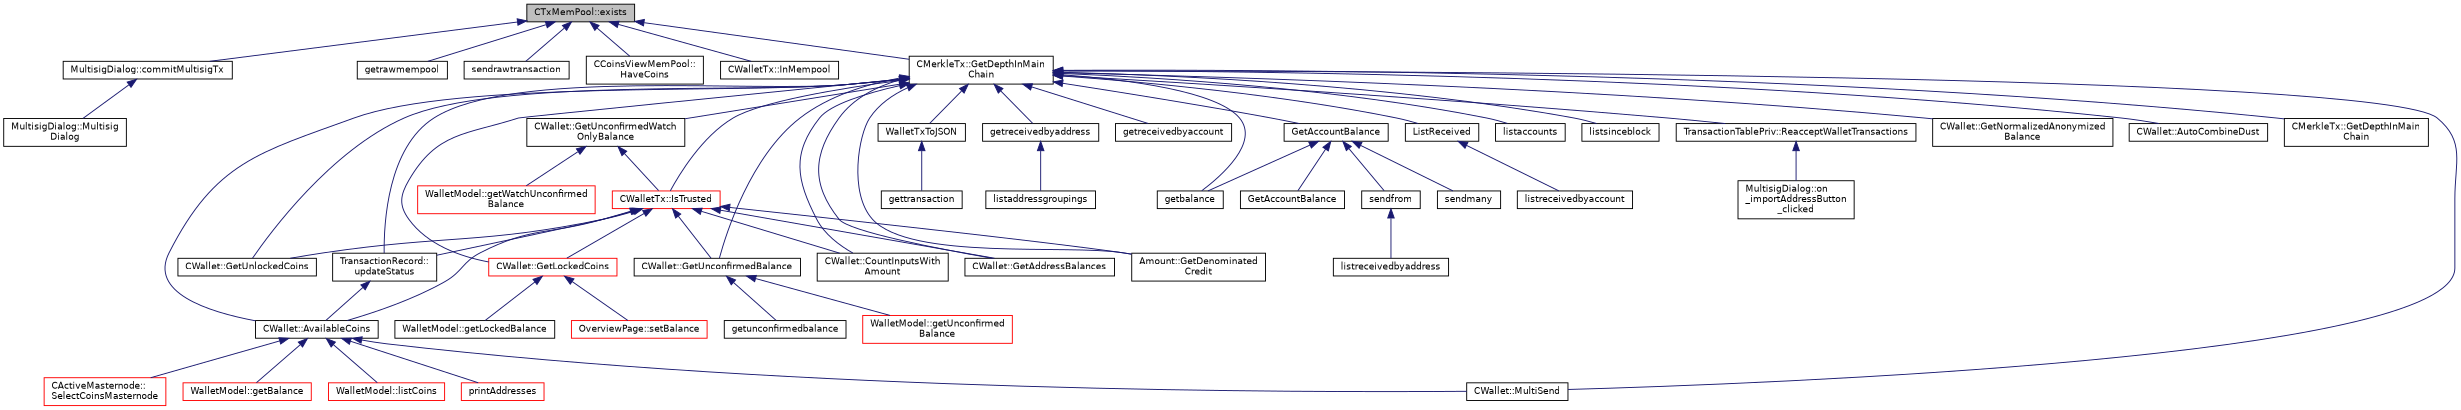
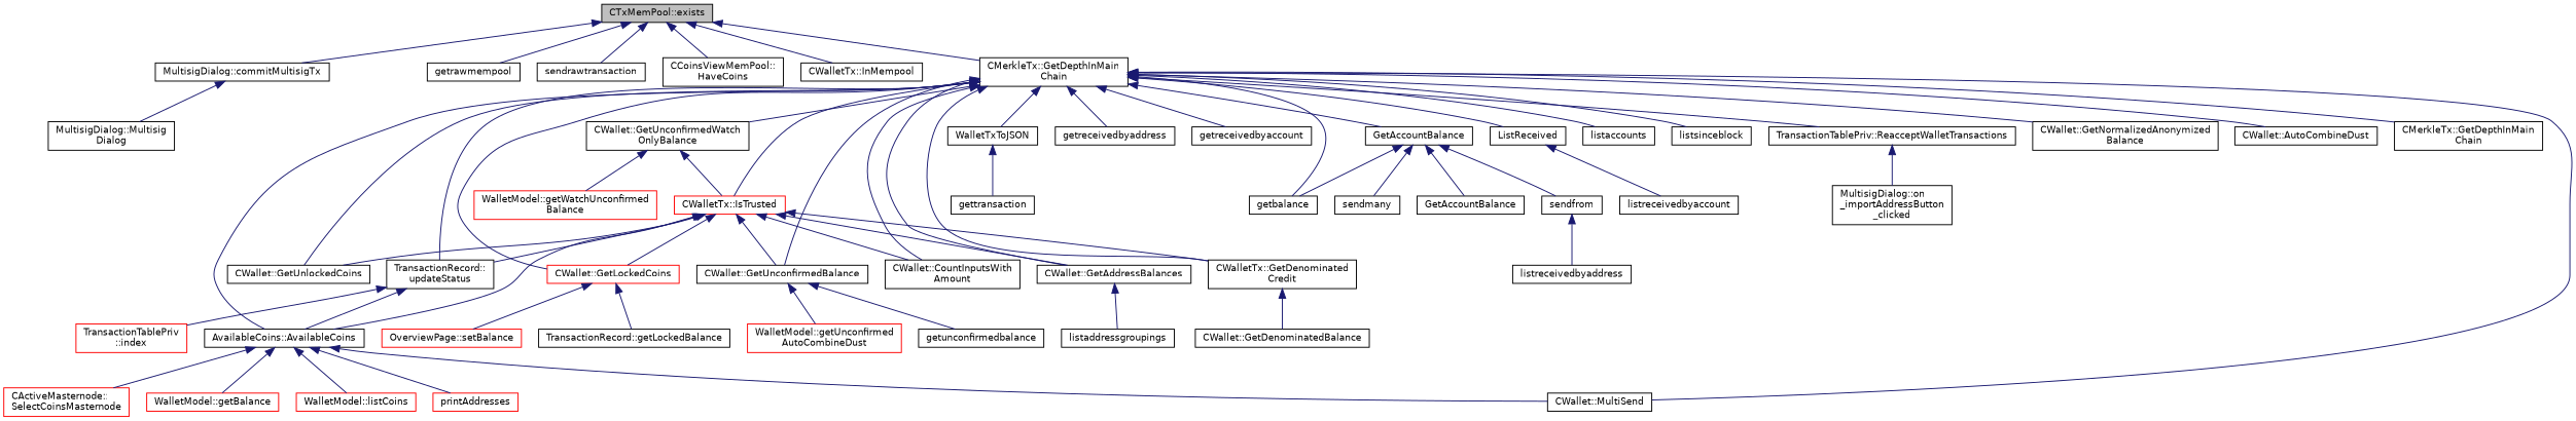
  digraph {
    rankdir=TB
    node [color=black fillcolor=white fontname=Helvetica fontsize=10 shape=record style=filled]
    edge [color=midnightblue dir=back fontname=Helvetica fontsize=10 labelfontname=Helvetica labelfontsize=10 style=solid]
    n1 [fillcolor=grey75 fontcolor=black height=0.2 label="CTxMemPool::exists" width=0.4]
    n2 [height=0.2 label="MultisigDialog::commitMultisigTx" width=0.4]
    n3 [height=0.2 label=getrawmempool width=0.4]
    n4 [height=0.2 label=sendrawtransaction width=0.4]
    n5 [height=0.2 label="CCoinsViewMemPool::\lHaveCoins" width=0.4]
    n6 [height=0.2 label="CWalletTx::InMempool" width=0.4]
    n7 [height=0.2 label="CMerkleTx::GetDepthInMain\lChain" width=0.4]
    n8 [height=0.2 label="MultisigDialog::Multisig\lDialog" width=0.4]
-   n9 [height=0.2 label="CWallet::AvailableCoins" width=0.4]
+   n9 [height=0.2 label="AvailableCoins::AvailableCoins" width=0.4]
    n10 [height=0.2 label="CWallet::MultiSend" width=0.4]
    n11 [height=0.2 label="TransactionRecord::\lupdateStatus" width=0.4]
    n12 [height=0.2 label=WalletTxToJSON width=0.4]
    n13 [height=0.2 label=getreceivedbyaddress width=0.4]
    n14 [height=0.2 label=getreceivedbyaccount width=0.4]
    n15 [height=0.2 label=GetAccountBalance width=0.4]
    n16 [height=0.2 label=getbalance width=0.4]
    n17 [height=0.2 label=ListReceived width=0.4]
    n18 [height=0.2 label=listaccounts width=0.4]
    n19 [height=0.2 label=listsinceblock width=0.4]
    n20 [height=0.2 label="TransactionTablePriv::ReacceptWalletTransactions" width=0.4]
    n21 [height=0.2 label="CWallet::GetUnlockedCoins" width=0.4]
    n22 [color=red height=0.2 label="CWallet::GetLockedCoins" width=0.4]
    n23 [height=0.2 label="CWallet::GetNormalizedAnonymized\lBalance" width=0.4]
    n24 [height=0.2 label="CWallet::GetUnconfirmedBalance" width=0.4]
    n25 [height=0.2 label="CWallet::GetUnconfirmedWatch\lOnlyBalance" width=0.4]
    n26 [height=0.2 label="CWallet::CountInputsWith\lAmount" width=0.4]
    n27 [height=0.2 label="CWallet::GetAddressBalances" width=0.4]
    n28 [height=0.2 label="CWallet::AutoCombineDust" width=0.4]
    n29 [height=0.2 label="CMerkleTx::GetDepthInMain\lChain" width=0.4]
-   n30 [height=0.2 label="Amount::GetDenominated\lCredit" width=0.4]
+   n30 [height=0.2 label="CWalletTx::GetDenominated\lCredit" width=0.4]
    n31 [color=red height=0.2 label="CWalletTx::IsTrusted" width=0.4]
    n32 [color=red height=0.2 label="CActiveMasternode::\lSelectCoinsMasternode" width=0.4]
    n33 [color=red height=0.2 label="WalletModel::getBalance" width=0.4]
    n34 [color=red height=0.2 label="WalletModel::listCoins" width=0.4]
    n35 [color=red height=0.2 label=printAddresses width=0.4]
+   n36 [color=red height=0.2 label="TransactionTablePriv\l::index" width=0.4]
    n37 [height=0.2 label=gettransaction width=0.4]
    n38 [height=0.2 label=GetAccountBalance width=0.4]
    n39 [height=0.2 label=sendfrom width=0.4]
    n40 [height=0.2 label=sendmany width=0.4]
    n41 [height=0.2 label=listreceivedbyaccount width=0.4]
    n42 [height=0.2 label="MultisigDialog::on\l_importAddressButton\l_clicked" width=0.4]
    n43 [color=red height=0.2 label="OverviewPage::setBalance" width=0.4]
-   n44 [height=0.2 label="WalletModel::getLockedBalance" width=0.4]
-   n45 [color=red height=0.2 label="WalletModel::getUnconfirmed\lBalance" width=0.4]
+   n44 [height=0.2 label="TransactionRecord::getLockedBalance" width=0.4]
+   n45 [color=red height=0.2 label="WalletModel::getUnconfirmed\lAutoCombineDust" width=0.4]
    n46 [height=0.2 label=getunconfirmedbalance width=0.4]
    n47 [color=red height=0.2 label="WalletModel::getWatchUnconfirmed\lBalance" width=0.4]
    n48 [height=0.2 label=listaddressgroupings width=0.4]
+   n49 [height=0.2 label="CWallet::GetDenominatedBalance" width=0.4]
    n50 [height=0.2 label=listreceivedbyaddress width=0.4]
    n1 -> n2
    n1 -> n3
    n1 -> n4
    n1 -> n5
    n1 -> n6
    n1 -> n7
    n2 -> n8
    n7 -> n9
    n7 -> n10
    n7 -> n11
    n7 -> n12
    n7 -> n13
    n7 -> n14
    n7 -> n15
    n7 -> n16
    n7 -> n17
    n7 -> n18
    n7 -> n19
    n7 -> n20
    n7 -> n21
    n7 -> n22
    n7 -> n23
    n7 -> n24
    n7 -> n25
    n7 -> n26
    n7 -> n27
    n7 -> n28
    n7 -> n29
    n7 -> n30
    n7 -> n31
    n9 -> n10
    n9 -> n32
    n9 -> n33
    n9 -> n34
    n9 -> n35
    n11 -> n9
+   n11 -> n36
    n12 -> n37
    n15 -> n16
    n15 -> n38
    n15 -> n39
    n15 -> n40
    n17 -> n41
    n20 -> n42
    n22 -> n43
    n22 -> n44
    n24 -> n45
    n24 -> n46
    n25 -> n31
    n25 -> n47
-   n13 -> n48
+   n27 -> n48
+   n30 -> n49
    n31 -> n9
    n31 -> n11
    n31 -> n21
    n31 -> n22
    n31 -> n24
    n31 -> n26
    n31 -> n27
    n31 -> n30
    n39 -> n50
  }
